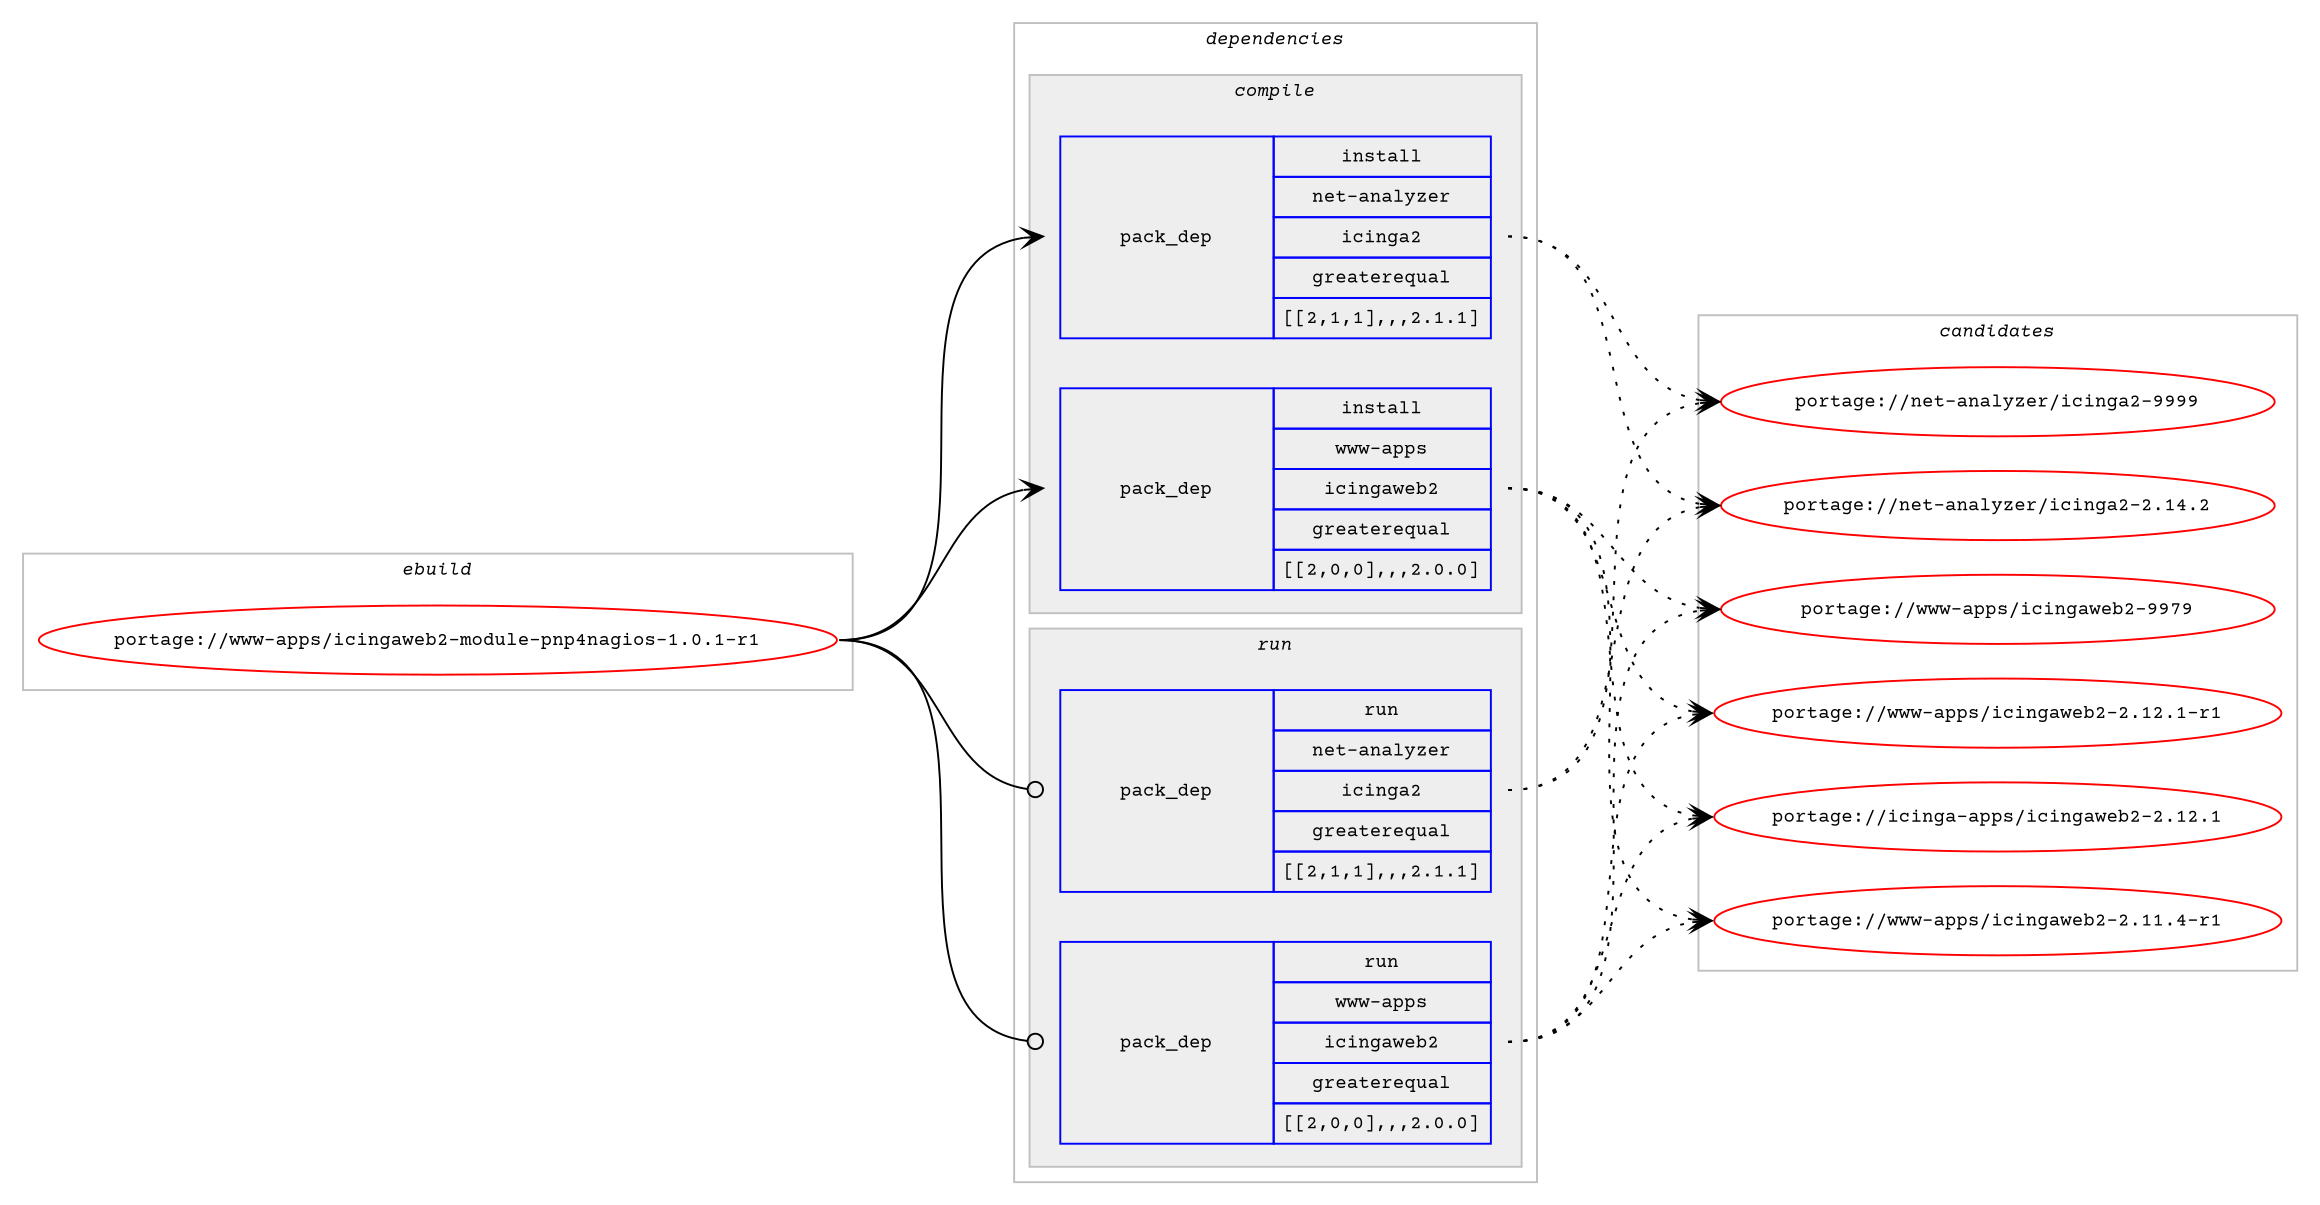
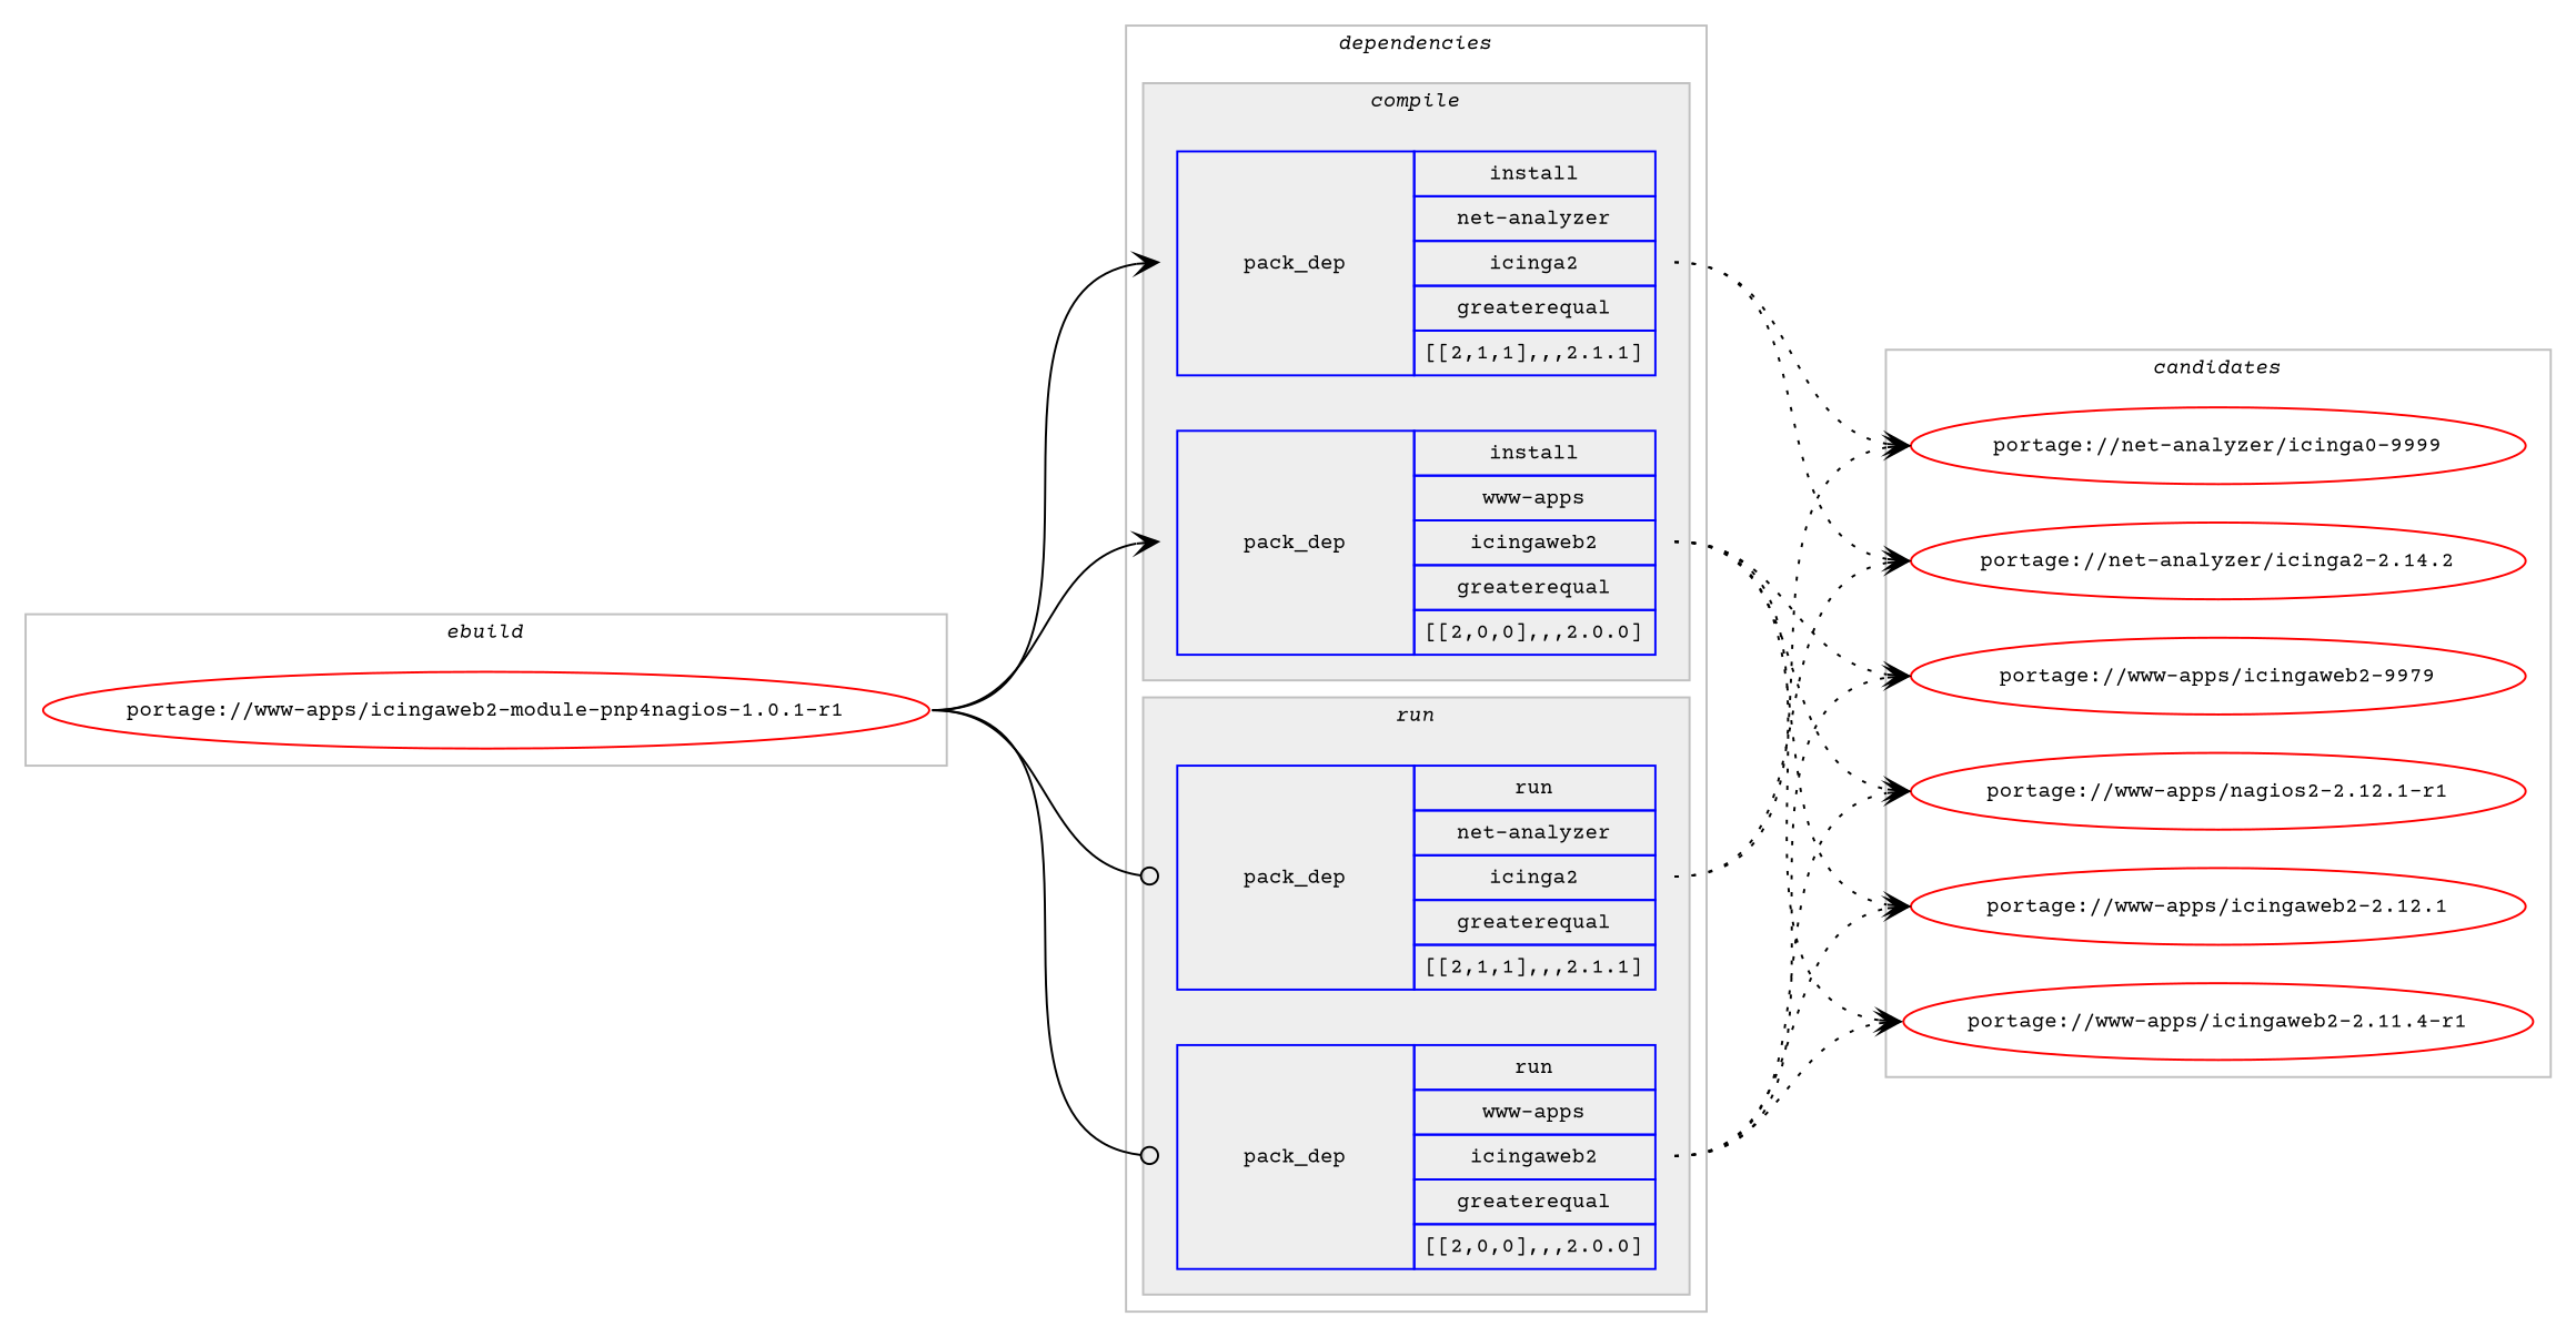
  digraph {
    compound=true
    concentrate=true
    fontname="Courier Prime"
    fontsize=10
    newrank=true
    rankdir=LR
    ranksep=1.5
    node [color=red fontname="Courier Prime" fontsize=10]
    edge [arrowhead=vee fontname="Courier Prime" headport=w style=dotted tailport=e weight=100]
    n1 [label="portage://www-apps/icingaweb2-module-pnp4nagios-1.0.1-r1" width=4]
    n2 [color=blue label=<<TABLE BORDER="0" CELLBORDER="1" CELLSPACING="0" CELLPADDING="4" WIDTH="220"><TR><TD ROWSPAN="6" CELLPADDING="30">pack_dep</TD></TR><TR><TD WIDTH="110">install</TD></TR><TR><TD>net-analyzer</TD></TR><TR><TD>icinga2</TD></TR><TR><TD>greaterequal</TD></TR><TR><TD>[[2,1,1],,,2.1.1]</TD></TR></TABLE>> shape=none]
    n3 [color=blue label=<<TABLE BORDER="0" CELLBORDER="1" CELLSPACING="0" CELLPADDING="4" WIDTH="220"><TR><TD ROWSPAN="6" CELLPADDING="30">pack_dep</TD></TR><TR><TD WIDTH="110">install</TD></TR><TR><TD>www-apps</TD></TR><TR><TD>icingaweb2</TD></TR><TR><TD>greaterequal</TD></TR><TR><TD>[[2,0,0],,,2.0.0]</TD></TR></TABLE>> shape=none]
    n4 [color=blue label=<<TABLE BORDER="0" CELLBORDER="1" CELLSPACING="0" CELLPADDING="4" WIDTH="220"><TR><TD ROWSPAN="6" CELLPADDING="30">pack_dep</TD></TR><TR><TD WIDTH="110">run</TD></TR><TR><TD>net-analyzer</TD></TR><TR><TD>icinga2</TD></TR><TR><TD>greaterequal</TD></TR><TR><TD>[[2,1,1],,,2.1.1]</TD></TR></TABLE>> shape=none]
    n5 [color=blue label=<<TABLE BORDER="0" CELLBORDER="1" CELLSPACING="0" CELLPADDING="4" WIDTH="220"><TR><TD ROWSPAN="6" CELLPADDING="30">pack_dep</TD></TR><TR><TD WIDTH="110">run</TD></TR><TR><TD>www-apps</TD></TR><TR><TD>icingaweb2</TD></TR><TR><TD>greaterequal</TD></TR><TR><TD>[[2,0,0],,,2.0.0]</TD></TR></TABLE>> shape=none]
-   n6 [label="portage://net-analyzer/icinga2-9999" width=4]
+   n6 [label="portage://net-analyzer/icinga0-9999" width=4]
    n7 [label="portage://net-analyzer/icinga2-2.14.2" width=4]
    n8 [label="portage://www-apps/icingaweb2-9979" width=4]
-   n9 [label="portage://www-apps/icingaweb2-2.12.1-r1" width=4]
-   n10 [label="portage://icinga-apps/icingaweb2-2.12.1" width=4]
+   n9 [label="portage://www-apps/nagios2-2.12.1-r1" width=4]
+   n10 [label="portage://www-apps/icingaweb2-2.12.1" width=4]
    n11 [label="portage://www-apps/icingaweb2-2.11.4-r1" width=4]
    subgraph cluster_1 {
      color=gray
      label=<<i>ebuild</i>>
      n1
    }
    subgraph cluster_2 {
      color=gray
      label=<<i>dependencies</i>>
      subgraph cluster_3 {
        color=gray
        fillcolor="#eeeeee"
        label=<<i>compile</i>>
        style=filled
        subgraph sub_4 {
          color=gray
          fillcolor="#eeeeee"
          label=<<i>compile</i>>
          style=filled
          n2
        }
        subgraph sub_5 {
          color=gray
          fillcolor="#eeeeee"
          label=<<i>compile</i>>
          style=filled
          n3
        }
      }
      subgraph cluster_6 {
        color=gray
        fillcolor="#eeeeee"
        label=<<i>compile and run</i>>
        style=filled
      }
      subgraph cluster_7 {
        color=gray
        fillcolor="#eeeeee"
        label=<<i>run</i>>
        style=filled
        subgraph sub_8 {
          color=gray
          fillcolor="#eeeeee"
          label=<<i>run</i>>
          style=filled
          n4
        }
        subgraph sub_9 {
          color=gray
          fillcolor="#eeeeee"
          label=<<i>run</i>>
          style=filled
          n5
        }
      }
    }
    subgraph cluster_10 {
      color=gray
      label=<<i>candidates</i>>
      rank=same
      subgraph sub_11 {
        color=black
        label=<<i>candidates</i>>
        nodesep=1
        rank=same
        n6
        n7
      }
      subgraph sub_12 {
        color=black
        label=<<i>candidates</i>>
        nodesep=1
        rank=same
        n8
        n9
        n10
        n11
      }
      subgraph sub_13 {
        color=black
        label=<<i>candidates</i>>
        nodesep=1
        rank=same
        n6
        n7
      }
      subgraph sub_14 {
        color=black
        label=<<i>candidates</i>>
        nodesep=1
        rank=same
        n8
        n9
        n10
        n11
      }
    }
    n1 -> n2 [style=solid weight=20]
    n1 -> n3 [style=solid weight=20]
    n1 -> n4 [arrowhead=odot style=solid weight=20]
    n1 -> n5 [arrowhead=odot style=solid weight=20]
    n2 -> n6
    n2 -> n7
    n3 -> n8
    n3 -> n9
    n3 -> n10
    n3 -> n11
    n4 -> n6
    n4 -> n7
    n5 -> n8
    n5 -> n9
    n5 -> n10
    n5 -> n11
  }
